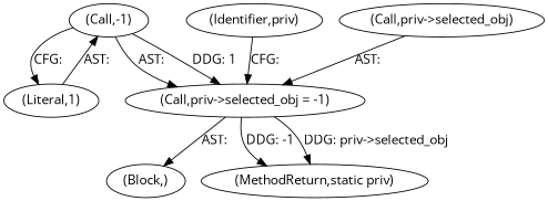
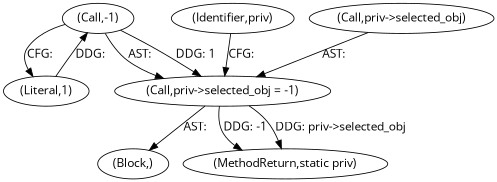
  digraph {
    fontname="Open Sans"
    node [fontname="Open Sans"]
    edge [fontname="Open Sans"]
    n1 [label="(Call,priv->selected_obj = -1)"]
    n2 [label="(Block,)"]
    n3 [label="(MethodReturn,static priv)"]
    n4 [label="(Call,-1)"]
    n5 [label="(Literal,1)"]
    n6 [label="(Identifier,priv)"]
    n7 [label="(Call,priv->selected_obj)"]
    n1 -> n2 [label="AST: "]
    n1 -> n3 [label="DDG: -1"]
    n1 -> n3 [label="DDG: priv->selected_obj"]
    n4 -> n1 [label="AST: "]
    n4 -> n1 [label="DDG: 1"]
    n4 -> n5 [label="CFG: "]
-   n5 -> n4 [label="AST: "]
+   n5 -> n4 [label="DDG: "]
    n6 -> n1 [label="CFG: "]
    n7 -> n1 [label="AST: "]
  }
